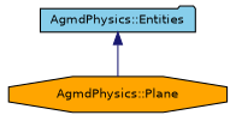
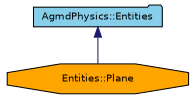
  digraph {
    node [color=black fontname=Helvetica fontsize=10 style=filled]
-   n1 [fillcolor=orange fontcolor=black height=0.2 label="AgmdPhysics::Plane" shape=octagon width=0.4]
+   n1 [fillcolor=orange fontcolor=black height=0.2 label="Entities::Plane" shape=octagon width=0.4]
    n2 [fillcolor=skyblue height=0.2 label="AgmdPhysics::Entities" shape=folder width=0.4]
    n2 -> n1 [color=midnightblue dir=back fontname=Helvetica fontsize=10 labelfontname=Helvetica labelfontsize=10 style=solid]
  }
